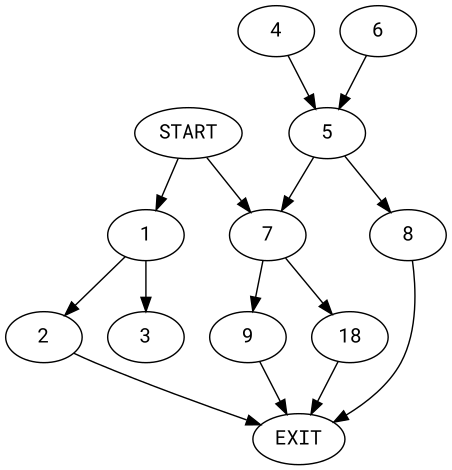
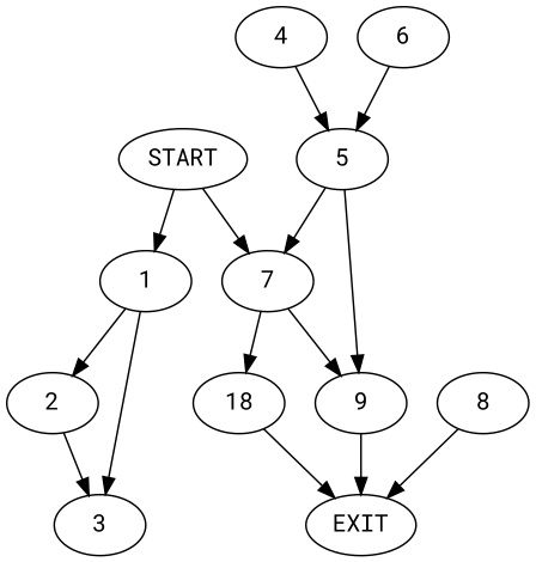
  digraph {
    fontname="Roboto Mono"
    node [fontname="Roboto Mono"]
    edge [fontname="Roboto Mono"]
    n1 [label=START]
    1
    7
    2
    3
    4
    5
    n8 [label=EXIT]
    8
    6
    9
    n12 [label=18]
    n1 -> 1
    n1 -> 7
    1 -> 2
    1 -> 3
    7 -> 9
    7 -> n12
-   2 -> n8
+   2 -> 3
    4 -> 5
    5 -> 7
-   5 -> 8
+   5 -> 9
    8 -> n8
    6 -> 5
    9 -> n8
    n12 -> n8
  }
